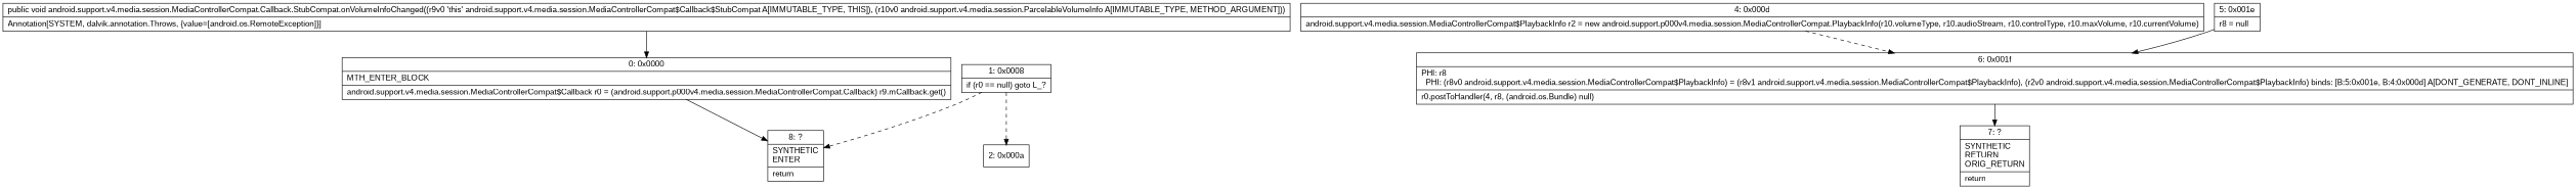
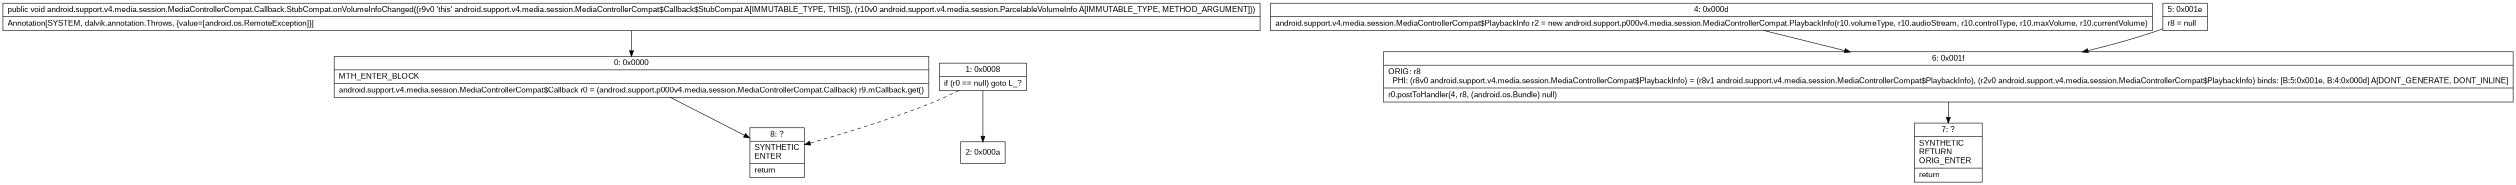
  digraph {
    fontname="Liberation Sans"
    node [fontname="Liberation Sans" shape=record]
    edge [fontname="Liberation Sans"]
    n1 [label="{0\:\ 0x0000|MTH_ENTER_BLOCK\l|android.support.v4.media.session.MediaControllerCompat$Callback r0 = (android.support.p000v4.media.session.MediaControllerCompat.Callback) r9.mCallback.get()\l}"]
    n2 [label="{8\:\ ?|SYNTHETIC\lENTER\l|return\l}"]
    n3 [label="{1\:\ 0x0008|if (r0 == null) goto L_?\l}"]
    n4 [label="{2\:\ 0x000a}"]
    n5 [label="{4\:\ 0x000d|android.support.v4.media.session.MediaControllerCompat$PlaybackInfo r2 = new android.support.p000v4.media.session.MediaControllerCompat.PlaybackInfo(r10.volumeType, r10.audioStream, r10.controlType, r10.maxVolume, r10.currentVolume)\l}"]
-   n6 [label="{6\:\ 0x001f|PHI: r8 \l  PHI: (r8v0 android.support.v4.media.session.MediaControllerCompat$PlaybackInfo) = (r8v1 android.support.v4.media.session.MediaControllerCompat$PlaybackInfo), (r2v0 android.support.v4.media.session.MediaControllerCompat$PlaybackInfo) binds: [B:5:0x001e, B:4:0x000d] A[DONT_GENERATE, DONT_INLINE]\l|r0.postToHandler(4, r8, (android.os.Bundle) null)\l}"]
+   n6 [label="{6\:\ 0x001f|ORIG: r8 \l  PHI: (r8v0 android.support.v4.media.session.MediaControllerCompat$PlaybackInfo) = (r8v1 android.support.v4.media.session.MediaControllerCompat$PlaybackInfo), (r2v0 android.support.v4.media.session.MediaControllerCompat$PlaybackInfo) binds: [B:5:0x001e, B:4:0x000d] A[DONT_GENERATE, DONT_INLINE]\l|r0.postToHandler(4, r8, (android.os.Bundle) null)\l}"]
    n7 [label="{5\:\ 0x001e|r8 = null\l}"]
-   n8 [label="{7\:\ ?|SYNTHETIC\lRETURN\lORIG_RETURN\l|return\l}"]
+   n8 [label="{7\:\ ?|SYNTHETIC\lRETURN\lORIG_ENTER\l|return\l}"]
    n9 [label="{public void android.support.v4.media.session.MediaControllerCompat.Callback.StubCompat.onVolumeInfoChanged((r9v0 'this' android.support.v4.media.session.MediaControllerCompat$Callback$StubCompat A[IMMUTABLE_TYPE, THIS]), (r10v0 android.support.v4.media.session.ParcelableVolumeInfo A[IMMUTABLE_TYPE, METHOD_ARGUMENT]))  | Annotation[SYSTEM, dalvik.annotation.Throws, \{value=[android.os.RemoteException]\}]\l}"]
    n1 -> n2
    n3 -> n2 [style=dashed]
-   n3 -> n4 [style=dashed]
-   n5 -> n6 [style=dashed]
+   n3 -> n4 [style=solid]
+   n5 -> n6
    n6 -> n8
    n7 -> n6
    n9 -> n1
  }
